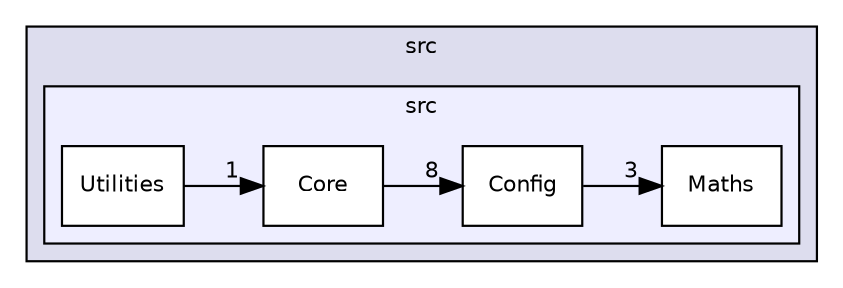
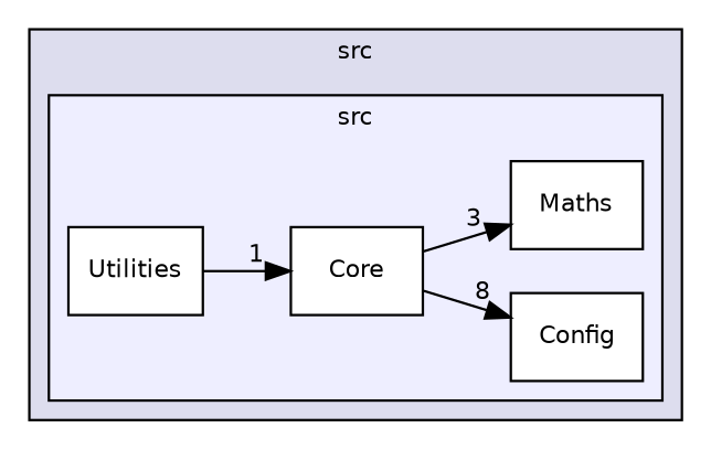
  digraph {
    compound=true
    rankdir=LR
    node [color=black fillcolor=white fontname=Helvetica fontsize=10 shape=box style=filled]
    edge [labeldistance=1.5 labelfontname=Helvetica labelfontsize=10]
    n1 [label=Config]
    n2 [label=Core]
    n3 [label=Maths]
    n4 [label=Utilities]
    subgraph cluster_1 {
      bgcolor="#ddddee"
      fontname=Helvetica
      fontsize=10
      label=src
      pencolor=black
      subgraph cluster_2 {
        bgcolor="#eeeeff"
        fontname=Helvetica
        fontsize=10
        label=src
        pencolor=black
        n1
        n2
        n3
        n4
      }
    }
    n2 -> n1 [headlabel=8]
-   n1 -> n3 [headlabel=3]
+   n2 -> n3 [headlabel=3]
    n4 -> n2 [headlabel=1]
  }
